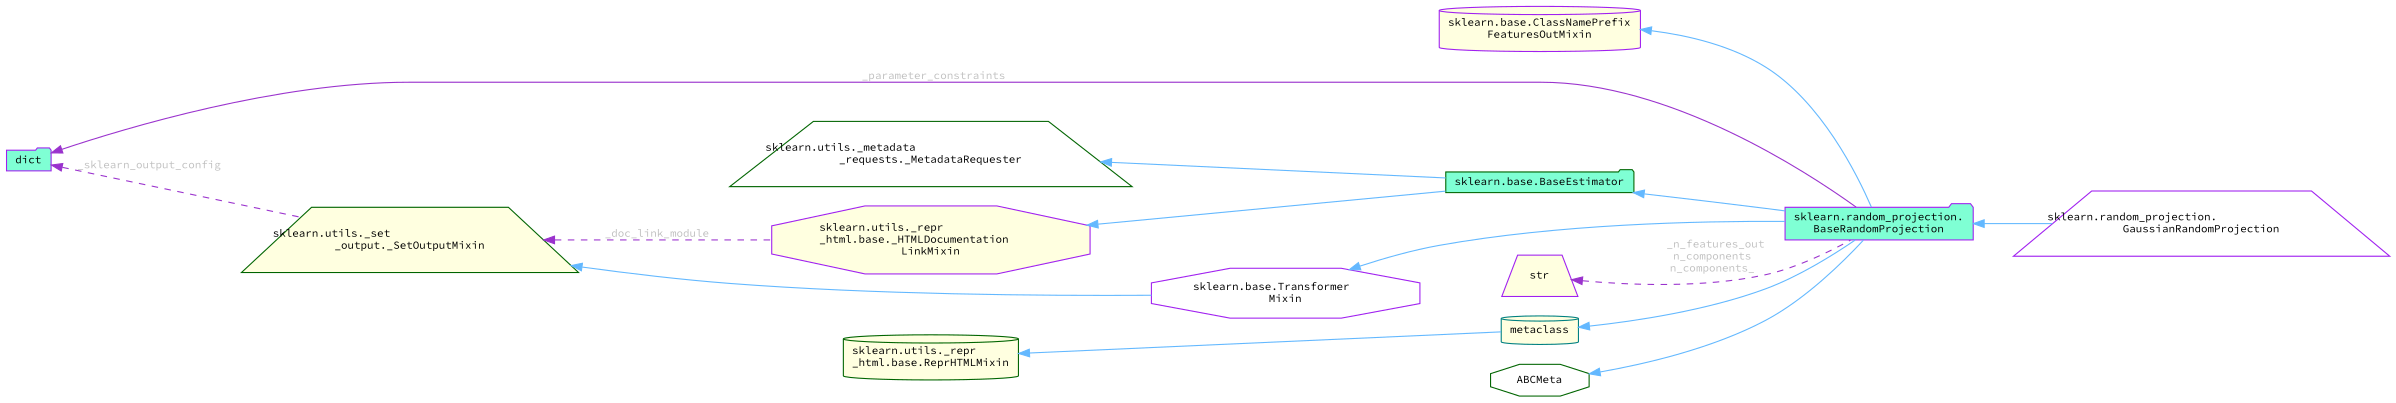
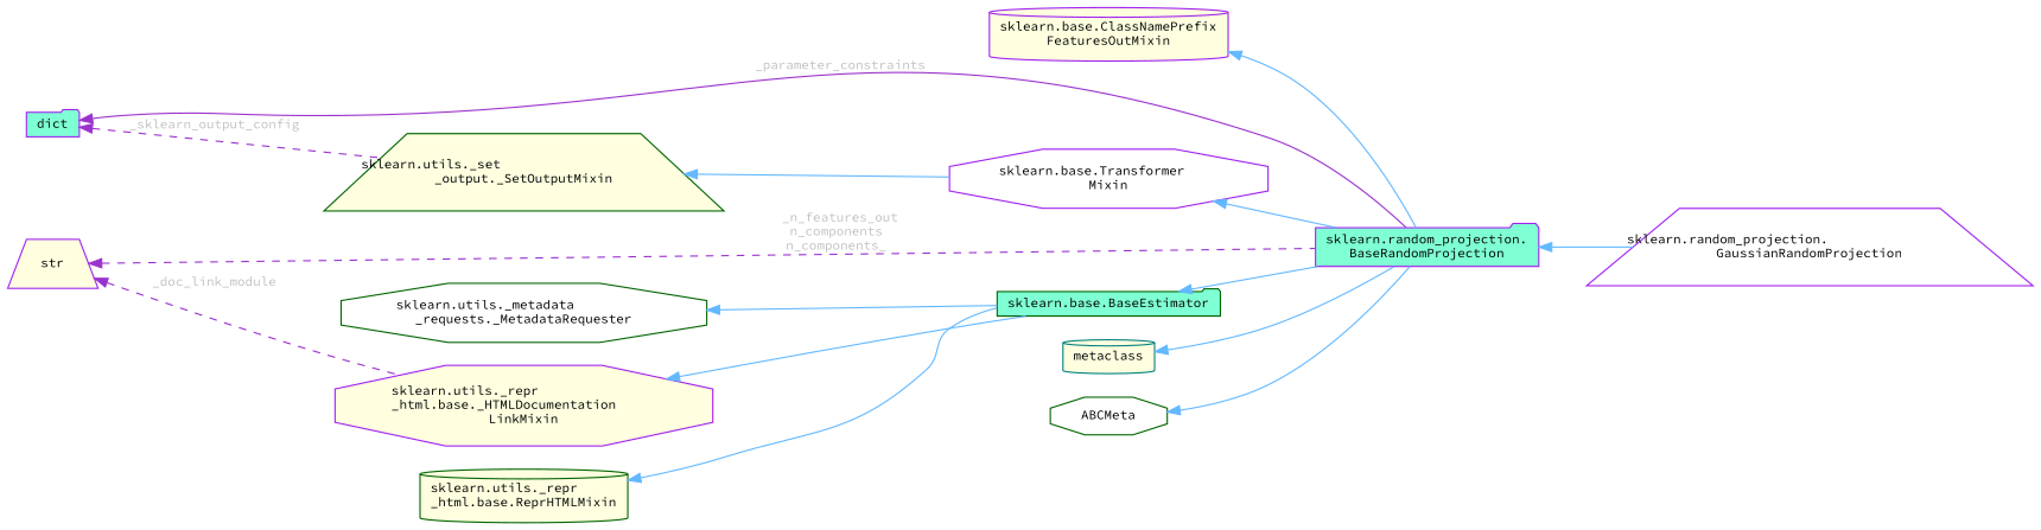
  digraph {
    fontname="Source Code Pro"
    rankdir=LR
    node [color=purple fillcolor=lightyellow fontname="Source Code Pro" fontsize=10 shape=octagon style=filled]
    edge [color=steelblue1 dir=back fontname="Source Code Pro" fontsize=10 labelfontname=Helvetica labelfontsize=10 style=solid]
    n1 [fillcolor=white fontcolor=black height=0.2 label="sklearn.random_projection.\lGaussianRandomProjection" shape=trapezium width=0.4]
    n2 [fillcolor=aquamarine height=0.2 label="sklearn.random_projection.\lBaseRandomProjection" shape=folder width=0.4]
    n3 [height=0.2 label="sklearn.base.ClassNamePrefix\lFeaturesOutMixin" shape=cylinder width=0.4]
    n4 [fillcolor=white height=0.2 label="sklearn.base.Transformer\lMixin" width=0.4]
    n5 [color=darkgreen height=0.2 label="sklearn.utils._set\l_output._SetOutputMixin" shape=trapezium width=0.4]
    n6 [fillcolor=aquamarine height=0.2 label=dict shape=folder width=0.4]
    n7 [color=darkgreen fillcolor=aquamarine height=0.2 label="sklearn.base.BaseEstimator" shape=folder width=0.4]
    n8 [color=darkgreen height=0.2 label="sklearn.utils._repr\l_html.base.ReprHTMLMixin" shape=cylinder width=0.4]
    n9 [height=0.2 label="sklearn.utils._repr\l_html.base._HTMLDocumentation\lLinkMixin" width=0.4]
    n10 [height=0.2 label=str shape=trapezium width=0.4]
-   n11 [color=darkgreen fillcolor=white height=0.2 label="sklearn.utils._metadata\l_requests._MetadataRequester" shape=trapezium width=0.4]
+   n11 [color=darkgreen fillcolor=white height=0.2 label="sklearn.utils._metadata\l_requests._MetadataRequester" width=0.4]
    n12 [color=teal height=0.2 label=metaclass shape=cylinder width=0.4]
    n13 [color=darkgreen fillcolor=white height=0.2 label=ABCMeta width=0.4]
    n2 -> n1
    n3 -> n2
    n4 -> n2
    n5 -> n4
    n6 -> n2 [color=darkorchid3 fontcolor=grey label=" _parameter_constraints"]
    n6 -> n5 [color=darkorchid3 fontcolor=grey label=" _sklearn_output_config" style=dashed]
    n7 -> n2
-   n8 -> n12
+   n8 -> n7
    n9 -> n7
    n10 -> n2 [color=darkorchid3 fontcolor=grey label=" _n_features_out\nn_components\nn_components_" style=dashed]
-   n5 -> n9 [color=darkorchid3 fontcolor=grey label=" _doc_link_module" style=dashed]
+   n10 -> n9 [color=darkorchid3 fontcolor=grey label=" _doc_link_module" style=dashed]
    n11 -> n7
    n12 -> n2
    n13 -> n2
  }
